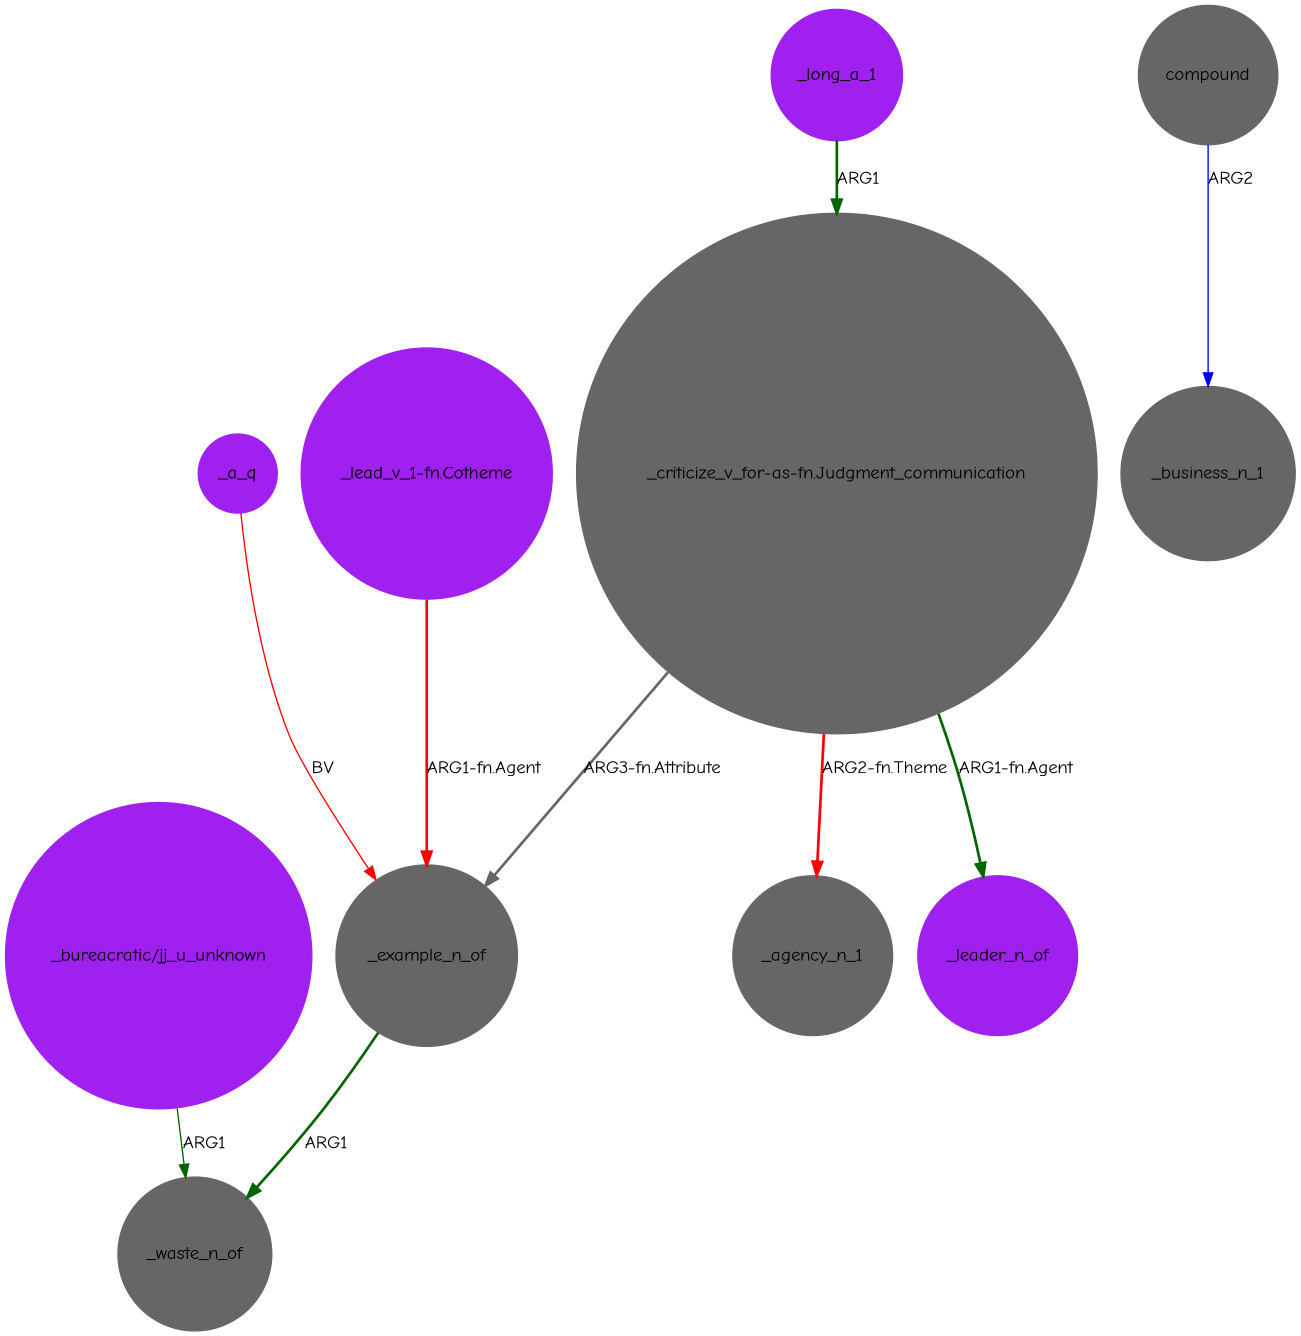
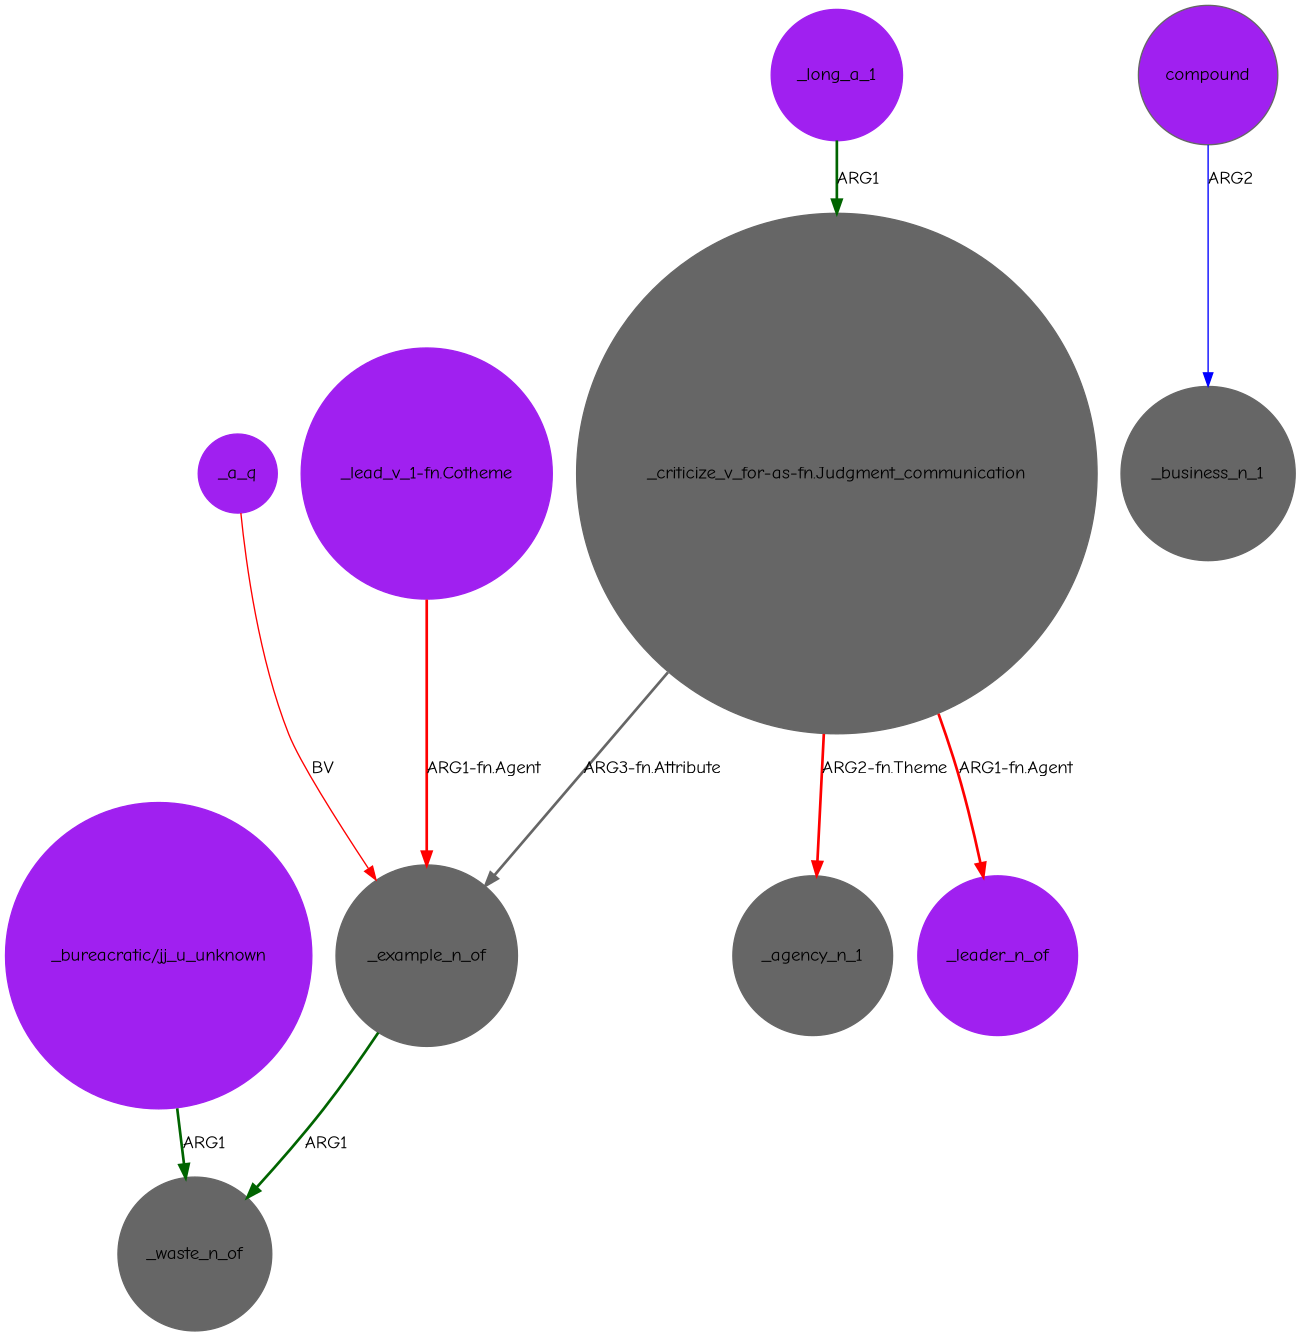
  digraph {
    fontname="Comic Neue"
    node [color=gray40 fontname="Comic Neue" shape=circle style=filled]
    edge [color=darkgreen fontname="Comic Neue" style=bold]
    "_criticize_v_for-as-fn.Judgment_communication"
    _example_n_of
    _agency_n_1
    _leader_n_of [color=purple]
    _waste_n_of
    _long_a_1 [color=purple]
-   compound
+   compound [fillcolor=purple]
    _business_n_1
    _a_q [color=purple]
    "_bureacratic/jj_u_unknown" [color=purple]
    "_lead_v_1-fn.Cotheme" [color=purple]
    "_criticize_v_for-as-fn.Judgment_communication" -> _example_n_of [color=gray40 label="ARG3-fn.Attribute"]
    "_criticize_v_for-as-fn.Judgment_communication" -> _agency_n_1 [color=red label="ARG2-fn.Theme"]
-   "_criticize_v_for-as-fn.Judgment_communication" -> _leader_n_of [label="ARG1-fn.Agent"]
+   "_criticize_v_for-as-fn.Judgment_communication" -> _leader_n_of [color=red label="ARG1-fn.Agent"]
    _example_n_of -> _waste_n_of [label=ARG1]
    _long_a_1 -> "_criticize_v_for-as-fn.Judgment_communication" [label=ARG1]
    compound -> _business_n_1 [color=blue label=ARG2 style=solid]
    _a_q -> _example_n_of [color=red label=BV style=solid]
-   "_bureacratic/jj_u_unknown" -> _waste_n_of [label=ARG1 style=solid]
+   "_bureacratic/jj_u_unknown" -> _waste_n_of [label=ARG1]
    "_lead_v_1-fn.Cotheme" -> _example_n_of [color=red label="ARG1-fn.Agent"]
  }
